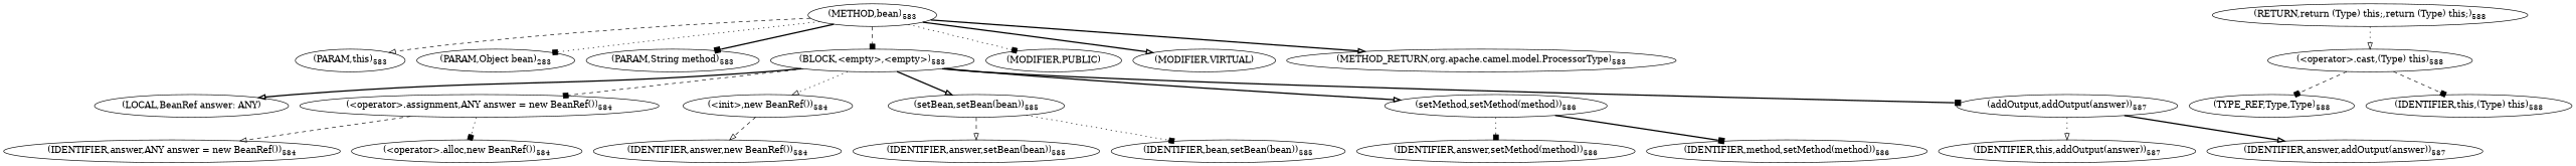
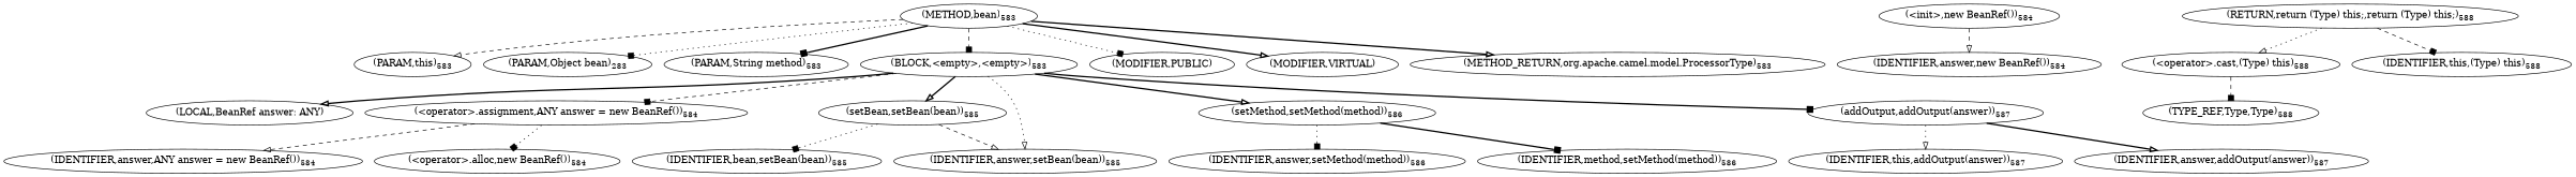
  digraph {
    edge [arrowhead=onormal style=bold]
    n1 [label=<(METHOD,bean)<SUB>583</SUB>>]
    n2 [label=<(PARAM,this)<SUB>583</SUB>>]
    n3 [label=<(PARAM,Object bean)<SUB>283</SUB>>]
    n4 [label=<(PARAM,String method)<SUB>583</SUB>>]
    n5 [label=<(BLOCK,&lt;empty&gt;,&lt;empty&gt;)<SUB>583</SUB>>]
    n6 [label=<(MODIFIER,PUBLIC)>]
    n7 [label=<(MODIFIER,VIRTUAL)>]
    n8 [label=<(METHOD_RETURN,org.apache.camel.model.ProcessorType)<SUB>583</SUB>>]
    n9 [label=<(LOCAL,BeanRef answer: ANY)>]
    n10 [label=<(&lt;operator&gt;.assignment,ANY answer = new BeanRef())<SUB>584</SUB>>]
    n11 [label=<(&lt;init&gt;,new BeanRef())<SUB>584</SUB>>]
    n12 [label=<(setBean,setBean(bean))<SUB>585</SUB>>]
    n13 [label=<(setMethod,setMethod(method))<SUB>586</SUB>>]
    n14 [label=<(addOutput,addOutput(answer))<SUB>587</SUB>>]
    n15 [label=<(IDENTIFIER,answer,ANY answer = new BeanRef())<SUB>584</SUB>>]
    n16 [label=<(&lt;operator&gt;.alloc,new BeanRef())<SUB>584</SUB>>]
    n17 [label=<(IDENTIFIER,answer,new BeanRef())<SUB>584</SUB>>]
    n18 [label=<(IDENTIFIER,answer,setBean(bean))<SUB>585</SUB>>]
    n19 [label=<(IDENTIFIER,bean,setBean(bean))<SUB>585</SUB>>]
    n20 [label=<(IDENTIFIER,answer,setMethod(method))<SUB>586</SUB>>]
    n21 [label=<(IDENTIFIER,method,setMethod(method))<SUB>586</SUB>>]
    n22 [label=<(IDENTIFIER,this,addOutput(answer))<SUB>587</SUB>>]
    n23 [label=<(IDENTIFIER,answer,addOutput(answer))<SUB>587</SUB>>]
    n24 [label=<(RETURN,return (Type) this;,return (Type) this;)<SUB>588</SUB>>]
    n25 [label=<(&lt;operator&gt;.cast,(Type) this)<SUB>588</SUB>>]
    n26 [label=<(TYPE_REF,Type,Type)<SUB>588</SUB>>]
    n27 [label=<(IDENTIFIER,this,(Type) this)<SUB>588</SUB>>]
    n1 -> n2 [style=dashed]
    n1 -> n3 [arrowhead=box style=dotted]
    n1 -> n4 [arrowhead=box]
    n1 -> n5 [arrowhead=box style=dashed]
    n1 -> n6 [arrowhead=box style=dotted]
    n1 -> n7
    n1 -> n8
    n5 -> n9
    n5 -> n10 [arrowhead=box style=dashed]
-   n5 -> n11 [style=dotted]
+   n5 -> n18 [style=dotted]
    n5 -> n12
    n5 -> n13
    n5 -> n14 [arrowhead=box]
    n10 -> n15 [style=dashed]
    n10 -> n16 [arrowhead=box style=dotted]
    n11 -> n17 [style=dashed]
    n12 -> n18 [style=dashed]
    n12 -> n19 [arrowhead=box style=dotted]
    n13 -> n20 [arrowhead=box style=dotted]
    n13 -> n21 [arrowhead=box]
    n14 -> n22 [style=dotted]
    n14 -> n23
    n24 -> n25 [style=dotted]
    n25 -> n26 [arrowhead=box style=dashed]
-   n25 -> n27 [arrowhead=box style=dashed]
+   n24 -> n27 [arrowhead=box style=dashed]
  }
